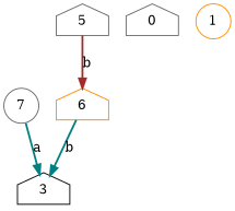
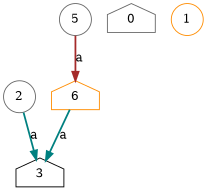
  strict digraph {
    node [color=gray40 shape=house]
    edge [color=teal style=bold]
    3 [color=black]
-   2 [shape=circle label=7]
+   2 [shape=circle]
    6 [color=darkorange]
-   5
+   5 [shape=circle]
    0
    1 [color=darkorange shape=circle]
    2 -> 3 [label=a]
-   6 -> 3 [label=b]
-   5 -> 6 [color=brown label=b]
+   6 -> 3 [label=a]
+   5 -> 6 [color=brown label=a]
  }
